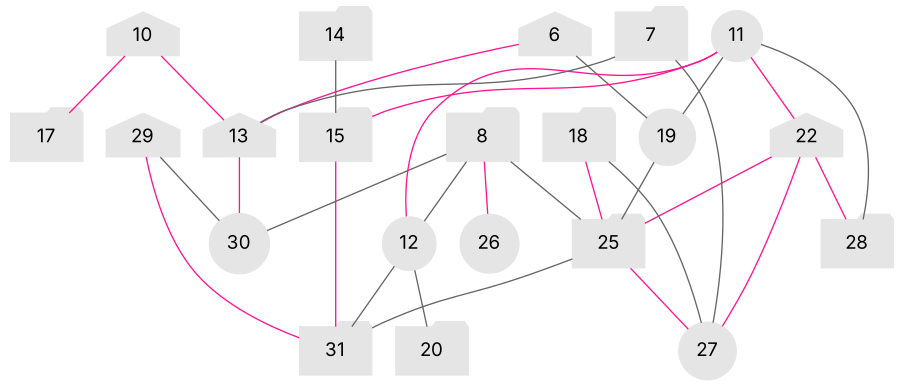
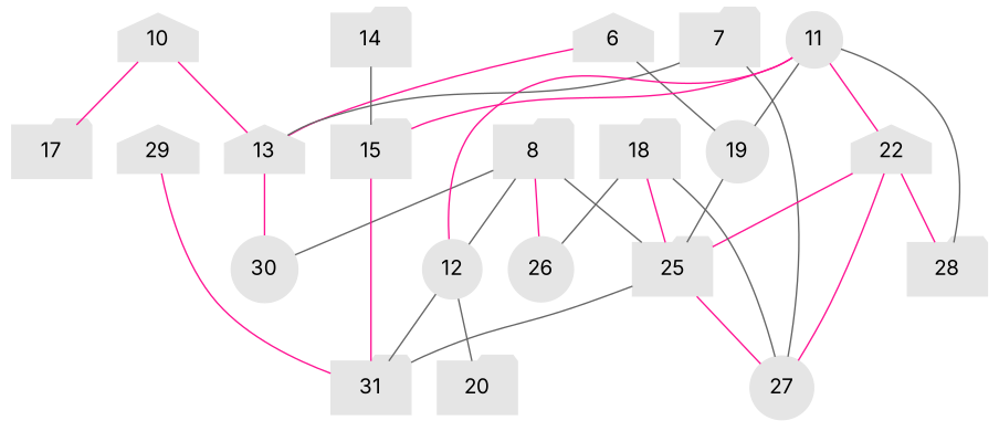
  graph {
    fontname=Inter
    node [color=gray90 fontname=Inter shape=folder style=filled]
    edge [color=gray40 fontname=Inter weight=1.0]
    6 [shape=house]
    13 [shape=house]
    19 [shape=circle]
    30 [shape=circle]
    25
    7
    27 [shape=circle]
    12 [shape=circle]
    8
    26 [shape=circle]
    20
    31
    10 [shape=house]
    17
    11 [shape=circle]
    15
    22 [shape=house]
    28
    14
    18
    29 [shape=house]
    6 -- 13 [color=deeppink weight=2.0]
    6 -- 19 [weight=3.0]
    13 -- 30 [color=deeppink]
    19 -- 25
    25 -- 27 [color=deeppink]
    25 -- 31
    7 -- 13
    7 -- 27
    12 -- 20
    12 -- 31
    8 -- 30
    8 -- 25
    8 -- 12
    8 -- 26 [color=deeppink weight=2.0]
    10 -- 13 [color=deeppink]
    10 -- 17 [color=deeppink]
    11 -- 19
    11 -- 12 [color=deeppink]
    11 -- 15 [color=deeppink]
    11 -- 22 [color=deeppink]
    11 -- 28
    15 -- 31 [color=deeppink]
    22 -- 25 [color=deeppink weight=2.0]
    22 -- 27 [color=deeppink]
    22 -- 28 [color=deeppink weight=2.0]
    14 -- 15
    18 -- 25 [color=deeppink]
    18 -- 27
-   29 -- 30
+   18 -- 26
    29 -- 31 [color=deeppink]
  }
